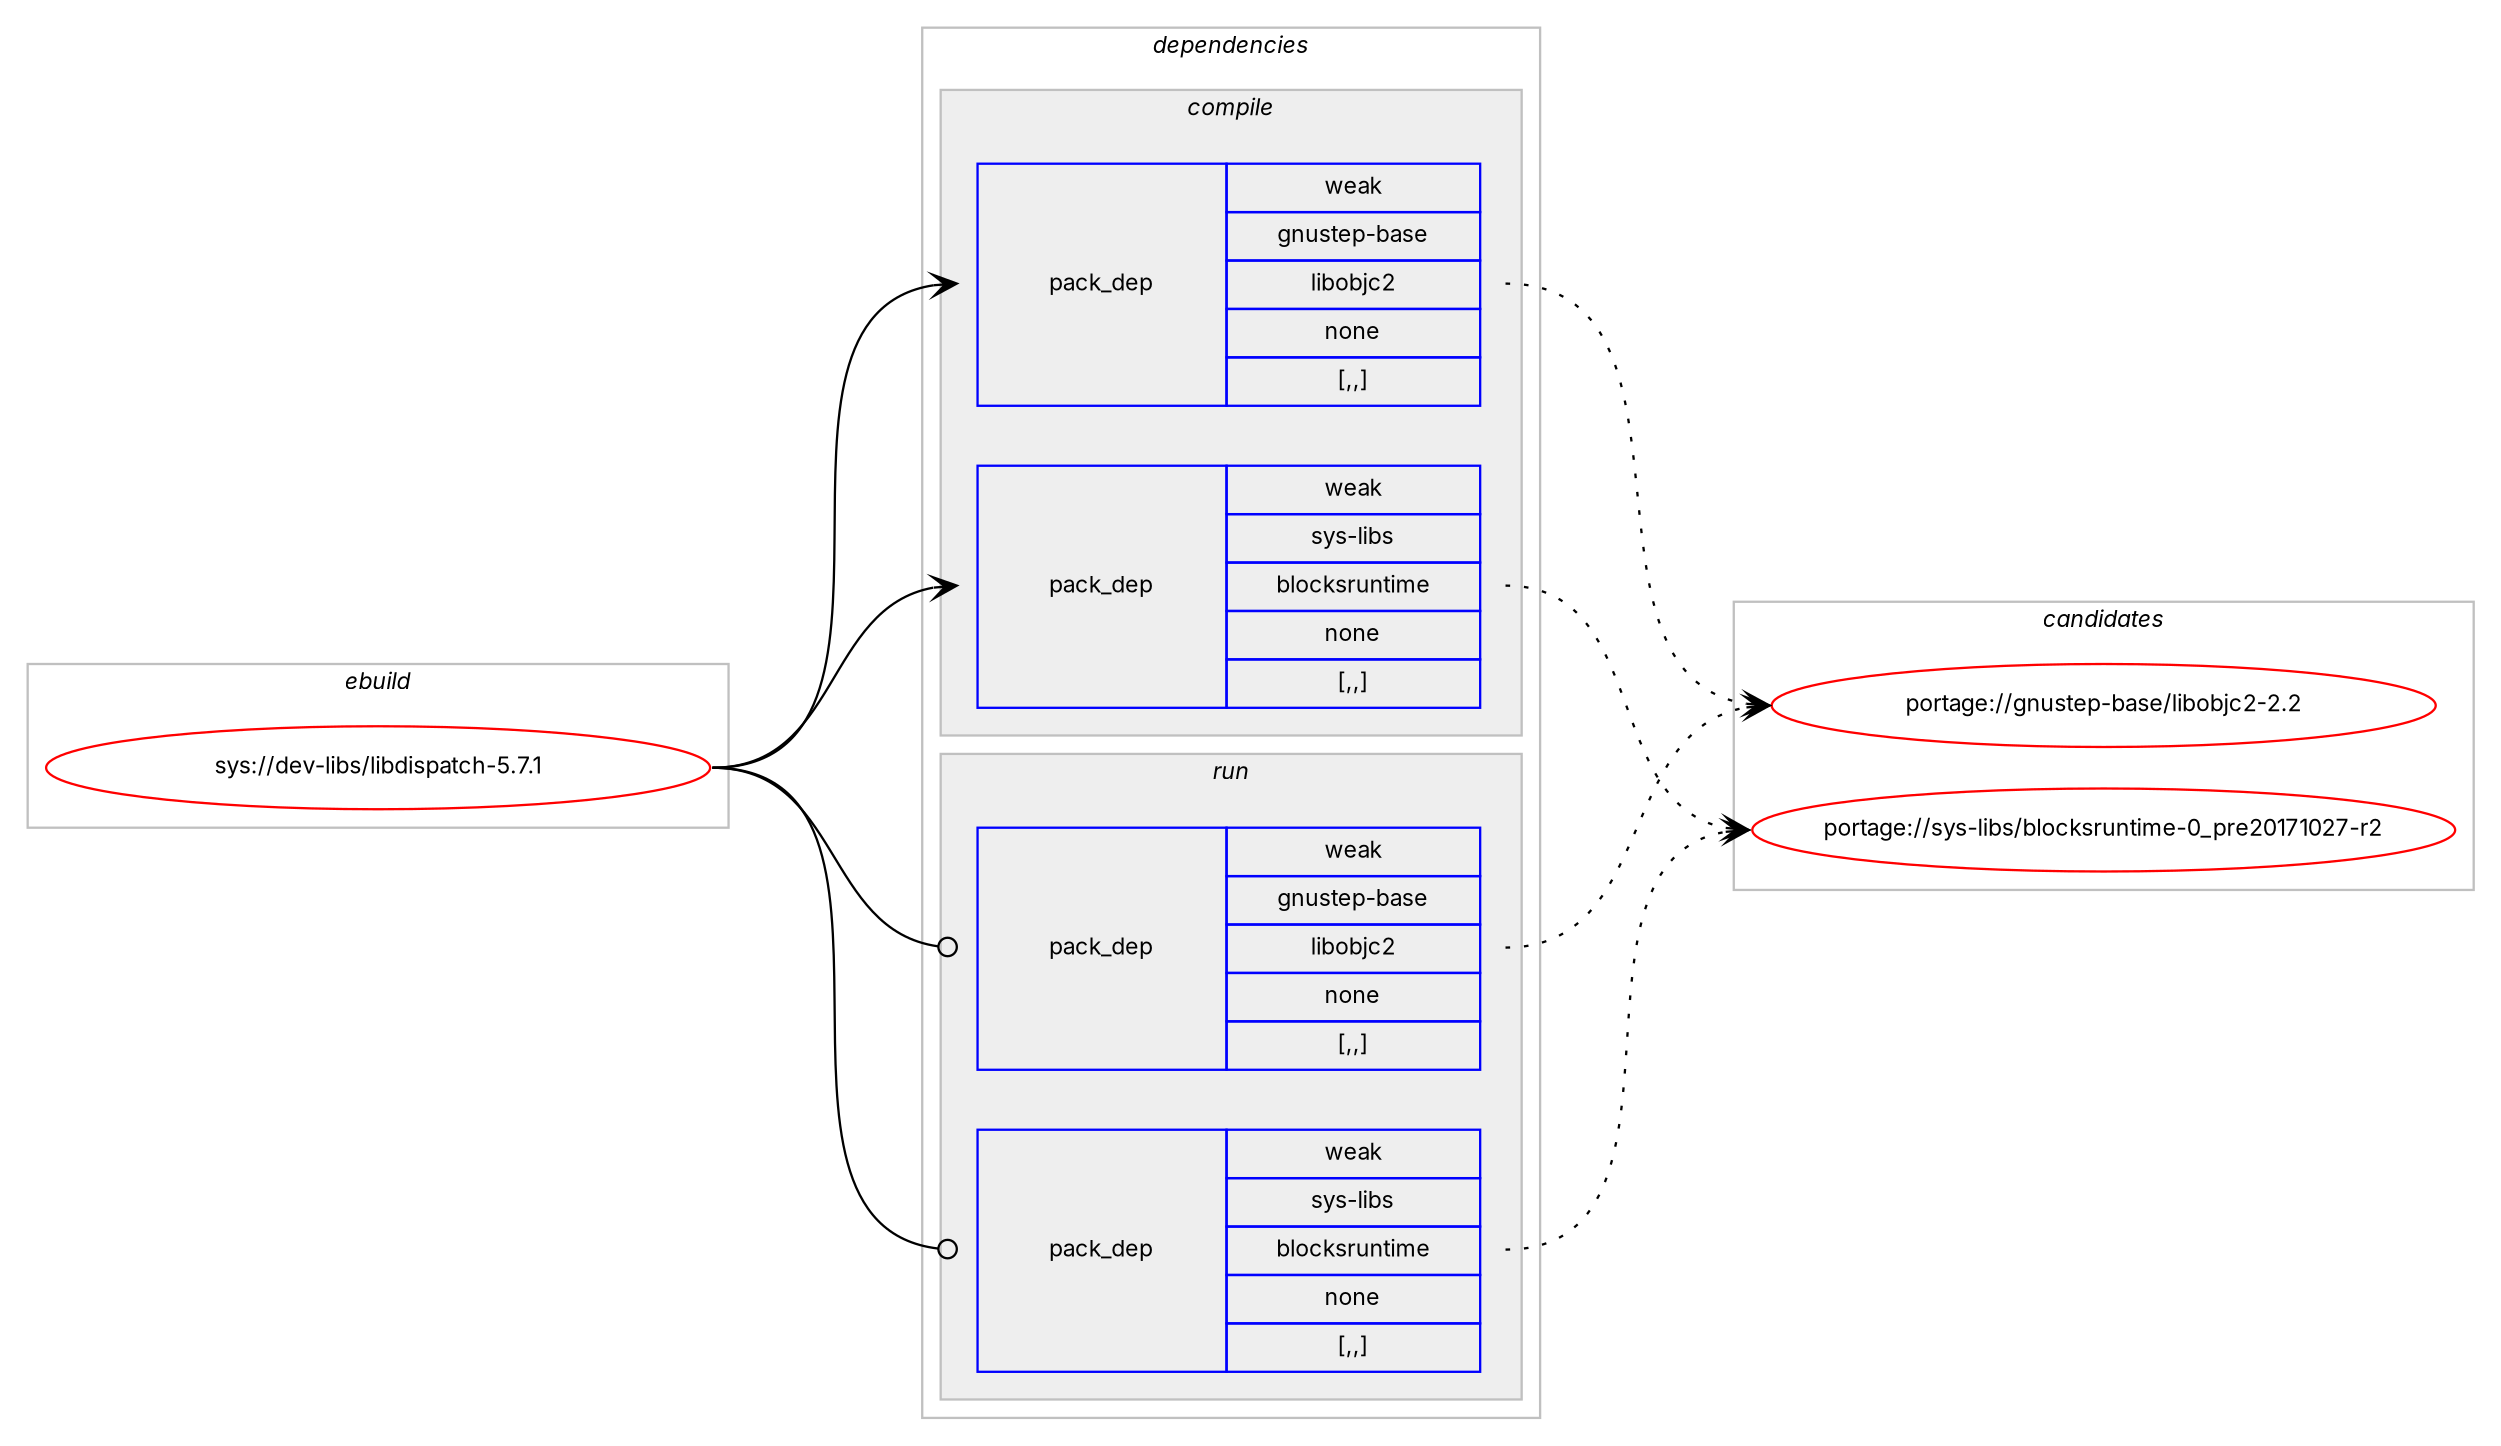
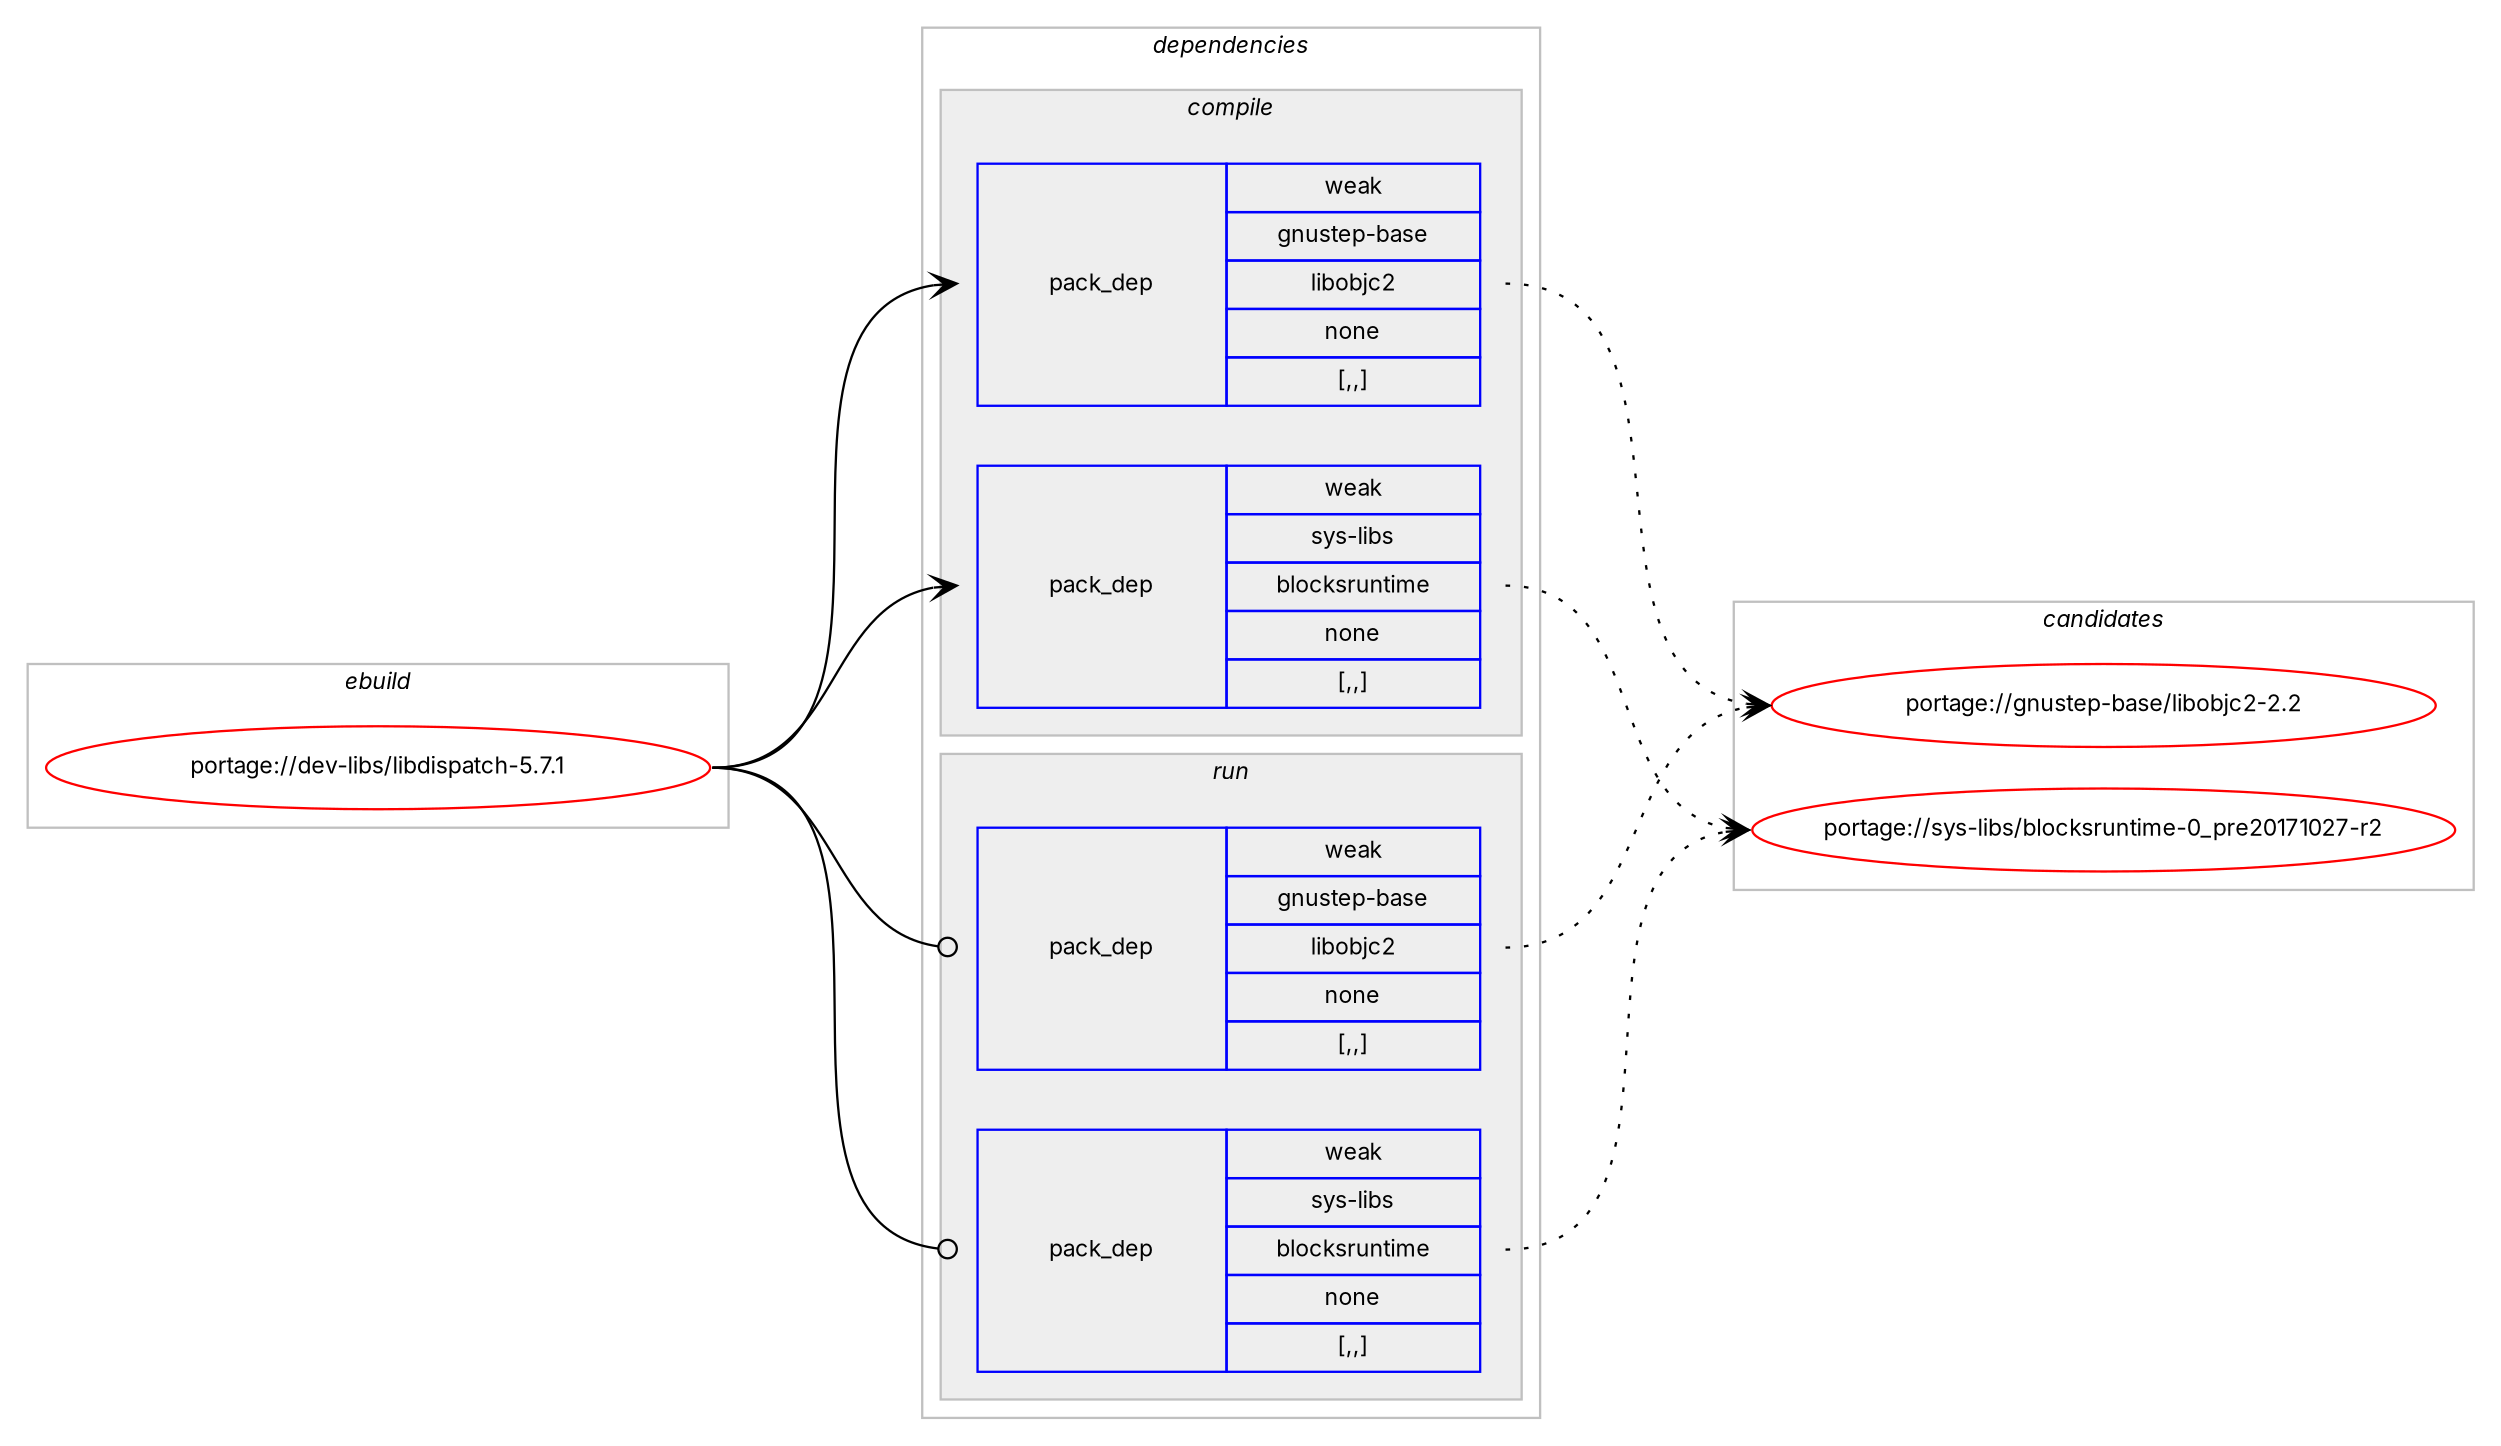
  digraph {
    compound=true
    concentrate=true
    fontname=Inter
    fontsize=10
    newrank=true
    rankdir=LR
    ranksep=1.5
    node [color=blue fontname=Inter fontsize=10 shape=none]
    edge [arrowhead=vee headport=w style=solid tailport=e weight=20 fontname=Inter]
-   n1 [color=red label="sys://dev-libs/libdispatch-5.7.1" width=4 shape=""]
+   n1 [color=red label="portage://dev-libs/libdispatch-5.7.1" width=4 shape=""]
    n2 [label=<<TABLE BORDER="0" CELLBORDER="1" CELLSPACING="0" CELLPADDING="4" WIDTH="220"><TR><TD ROWSPAN="6" CELLPADDING="30">pack_dep</TD></TR><TR><TD WIDTH="110">weak</TD></TR><TR><TD>gnustep-base</TD></TR><TR><TD>libobjc2</TD></TR><TR><TD>none</TD></TR><TR><TD>[,,]</TD></TR></TABLE>>]
    n3 [label=<<TABLE BORDER="0" CELLBORDER="1" CELLSPACING="0" CELLPADDING="4" WIDTH="220"><TR><TD ROWSPAN="6" CELLPADDING="30">pack_dep</TD></TR><TR><TD WIDTH="110">weak</TD></TR><TR><TD>sys-libs</TD></TR><TR><TD>blocksruntime</TD></TR><TR><TD>none</TD></TR><TR><TD>[,,]</TD></TR></TABLE>>]
    n4 [label=<<TABLE BORDER="0" CELLBORDER="1" CELLSPACING="0" CELLPADDING="4" WIDTH="220"><TR><TD ROWSPAN="6" CELLPADDING="30">pack_dep</TD></TR><TR><TD WIDTH="110">weak</TD></TR><TR><TD>gnustep-base</TD></TR><TR><TD>libobjc2</TD></TR><TR><TD>none</TD></TR><TR><TD>[,,]</TD></TR></TABLE>>]
    n5 [label=<<TABLE BORDER="0" CELLBORDER="1" CELLSPACING="0" CELLPADDING="4" WIDTH="220"><TR><TD ROWSPAN="6" CELLPADDING="30">pack_dep</TD></TR><TR><TD WIDTH="110">weak</TD></TR><TR><TD>sys-libs</TD></TR><TR><TD>blocksruntime</TD></TR><TR><TD>none</TD></TR><TR><TD>[,,]</TD></TR></TABLE>>]
    n6 [color=red label="portage://gnustep-base/libobjc2-2.2" width=4 shape=""]
    n7 [color=red label="portage://sys-libs/blocksruntime-0_pre20171027-r2" width=4 shape=""]
    subgraph cluster_1 {
      color=gray
      label=<<i>ebuild</i>>
      rank=same
      n1
    }
    subgraph cluster_2 {
      color=gray
      label=<<i>dependencies</i>>
      subgraph cluster_3 {
        color=gray
        fillcolor="#eeeeee"
        label=<<i>compile</i>>
        style=filled
        subgraph sub_4 {
          color=gray
          fillcolor="#eeeeee"
          label=<<i>compile</i>>
          style=filled
          n2
        }
        subgraph sub_5 {
          color=gray
          fillcolor="#eeeeee"
          label=<<i>compile</i>>
          style=filled
          n3
        }
      }
      subgraph cluster_6 {
        color=gray
        fillcolor="#eeeeee"
        label=<<i>compile and run</i>>
        style=filled
      }
      subgraph cluster_7 {
        color=gray
        fillcolor="#eeeeee"
        label=<<i>run</i>>
        style=filled
        subgraph sub_8 {
          color=gray
          fillcolor="#eeeeee"
          label=<<i>run</i>>
          style=filled
          n4
        }
        subgraph sub_9 {
          color=gray
          fillcolor="#eeeeee"
          label=<<i>run</i>>
          style=filled
          n5
        }
      }
    }
    subgraph cluster_10 {
      color=gray
      label=<<i>candidates</i>>
      rank=same
      subgraph sub_11 {
        color=black
        label=<<i>candidates</i>>
        nodesep=1
        rank=same
        n6
      }
      subgraph sub_12 {
        color=black
        label=<<i>candidates</i>>
        nodesep=1
        rank=same
        n7
      }
      subgraph sub_13 {
        color=black
        label=<<i>candidates</i>>
        nodesep=1
        rank=same
        n6
      }
      subgraph sub_14 {
        color=black
        label=<<i>candidates</i>>
        nodesep=1
        rank=same
        n7
      }
    }
    n1 -> n2
    n1 -> n3
    n1 -> n4 [arrowhead=odot]
    n1 -> n5 [arrowhead=odot]
    n2 -> n6 [style=dotted weight=100]
    n3 -> n7 [style=dotted weight=100]
    n4 -> n6 [style=dotted weight=100]
    n5 -> n7 [style=dotted weight=100]
  }
